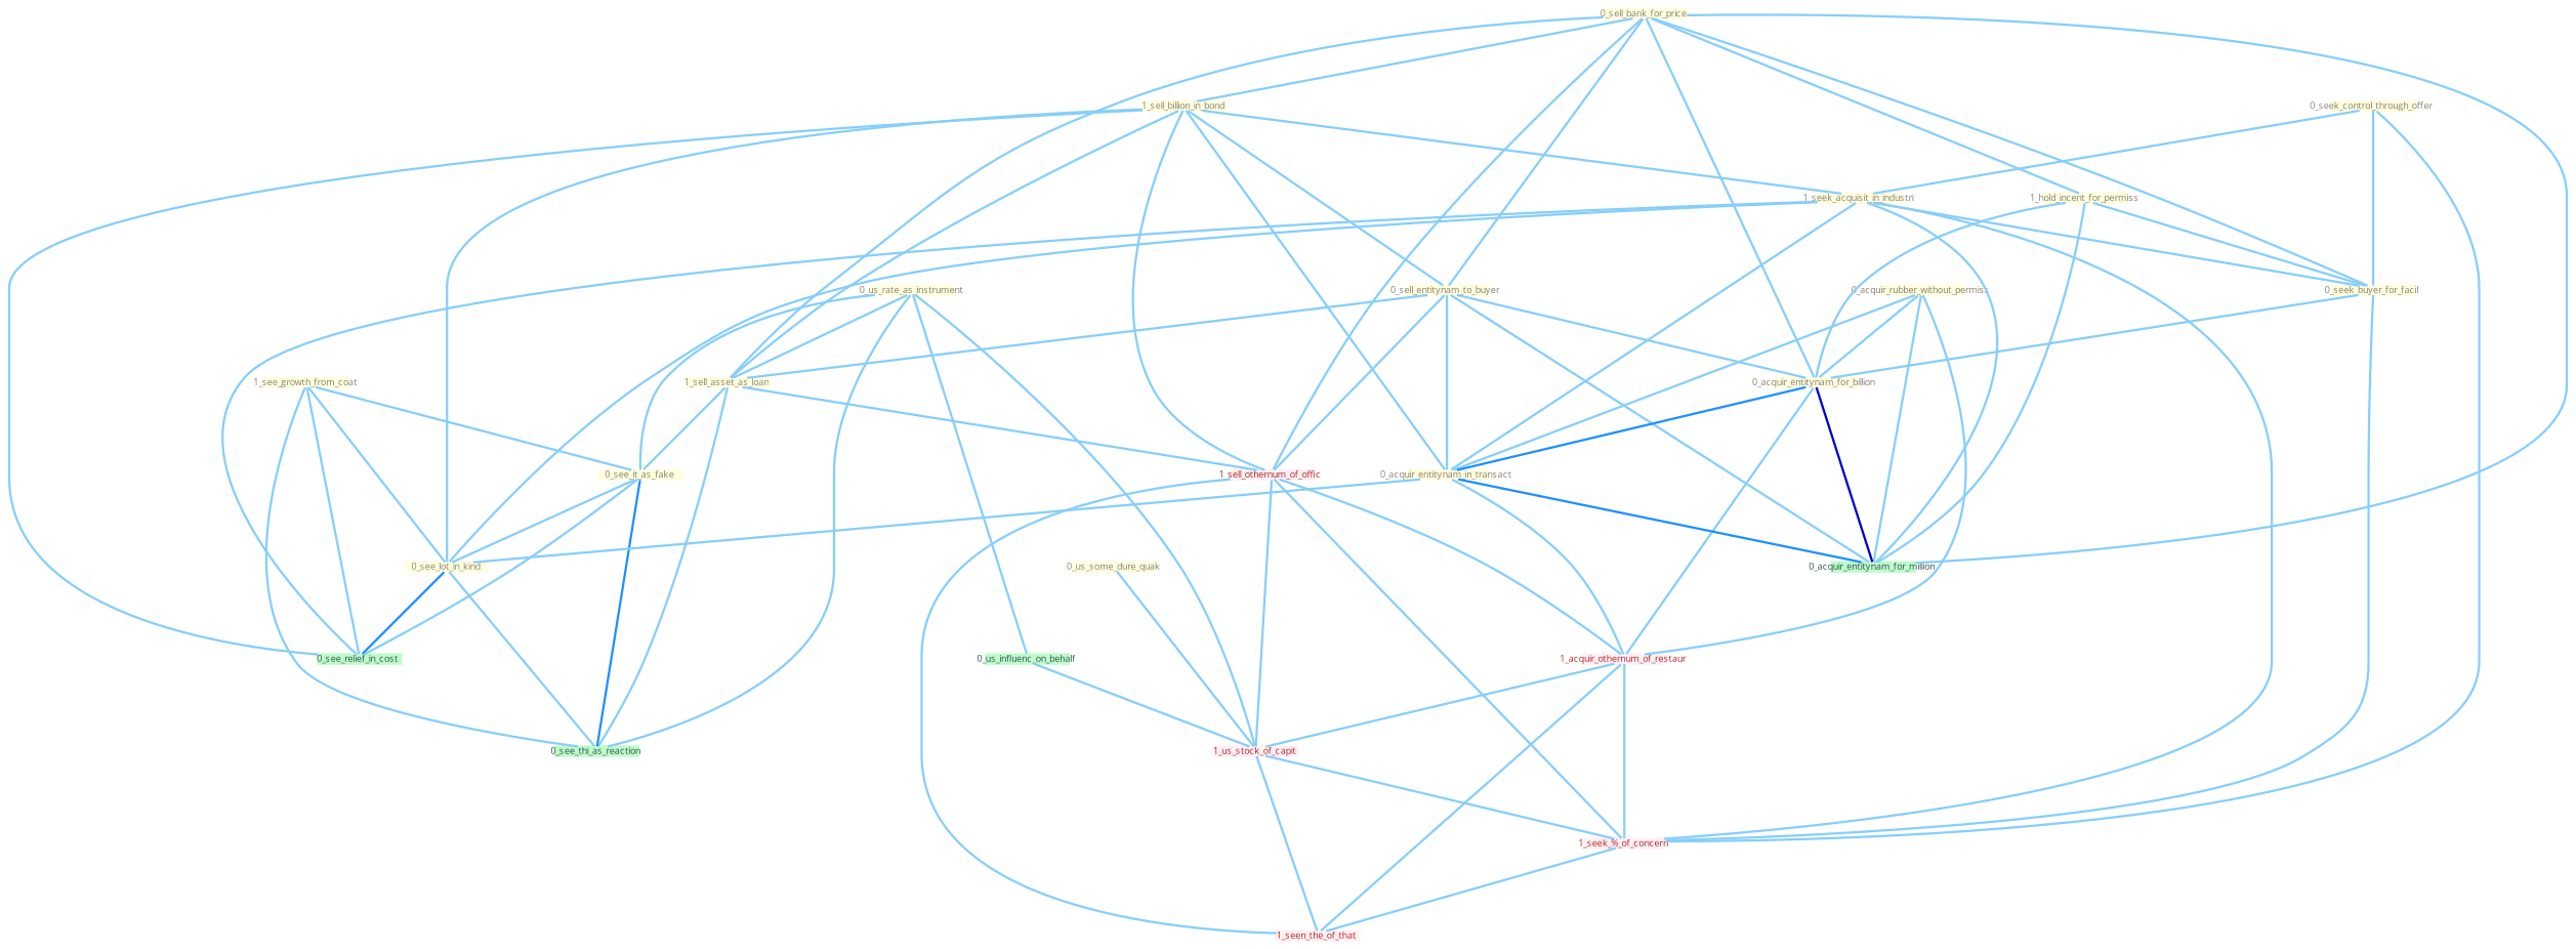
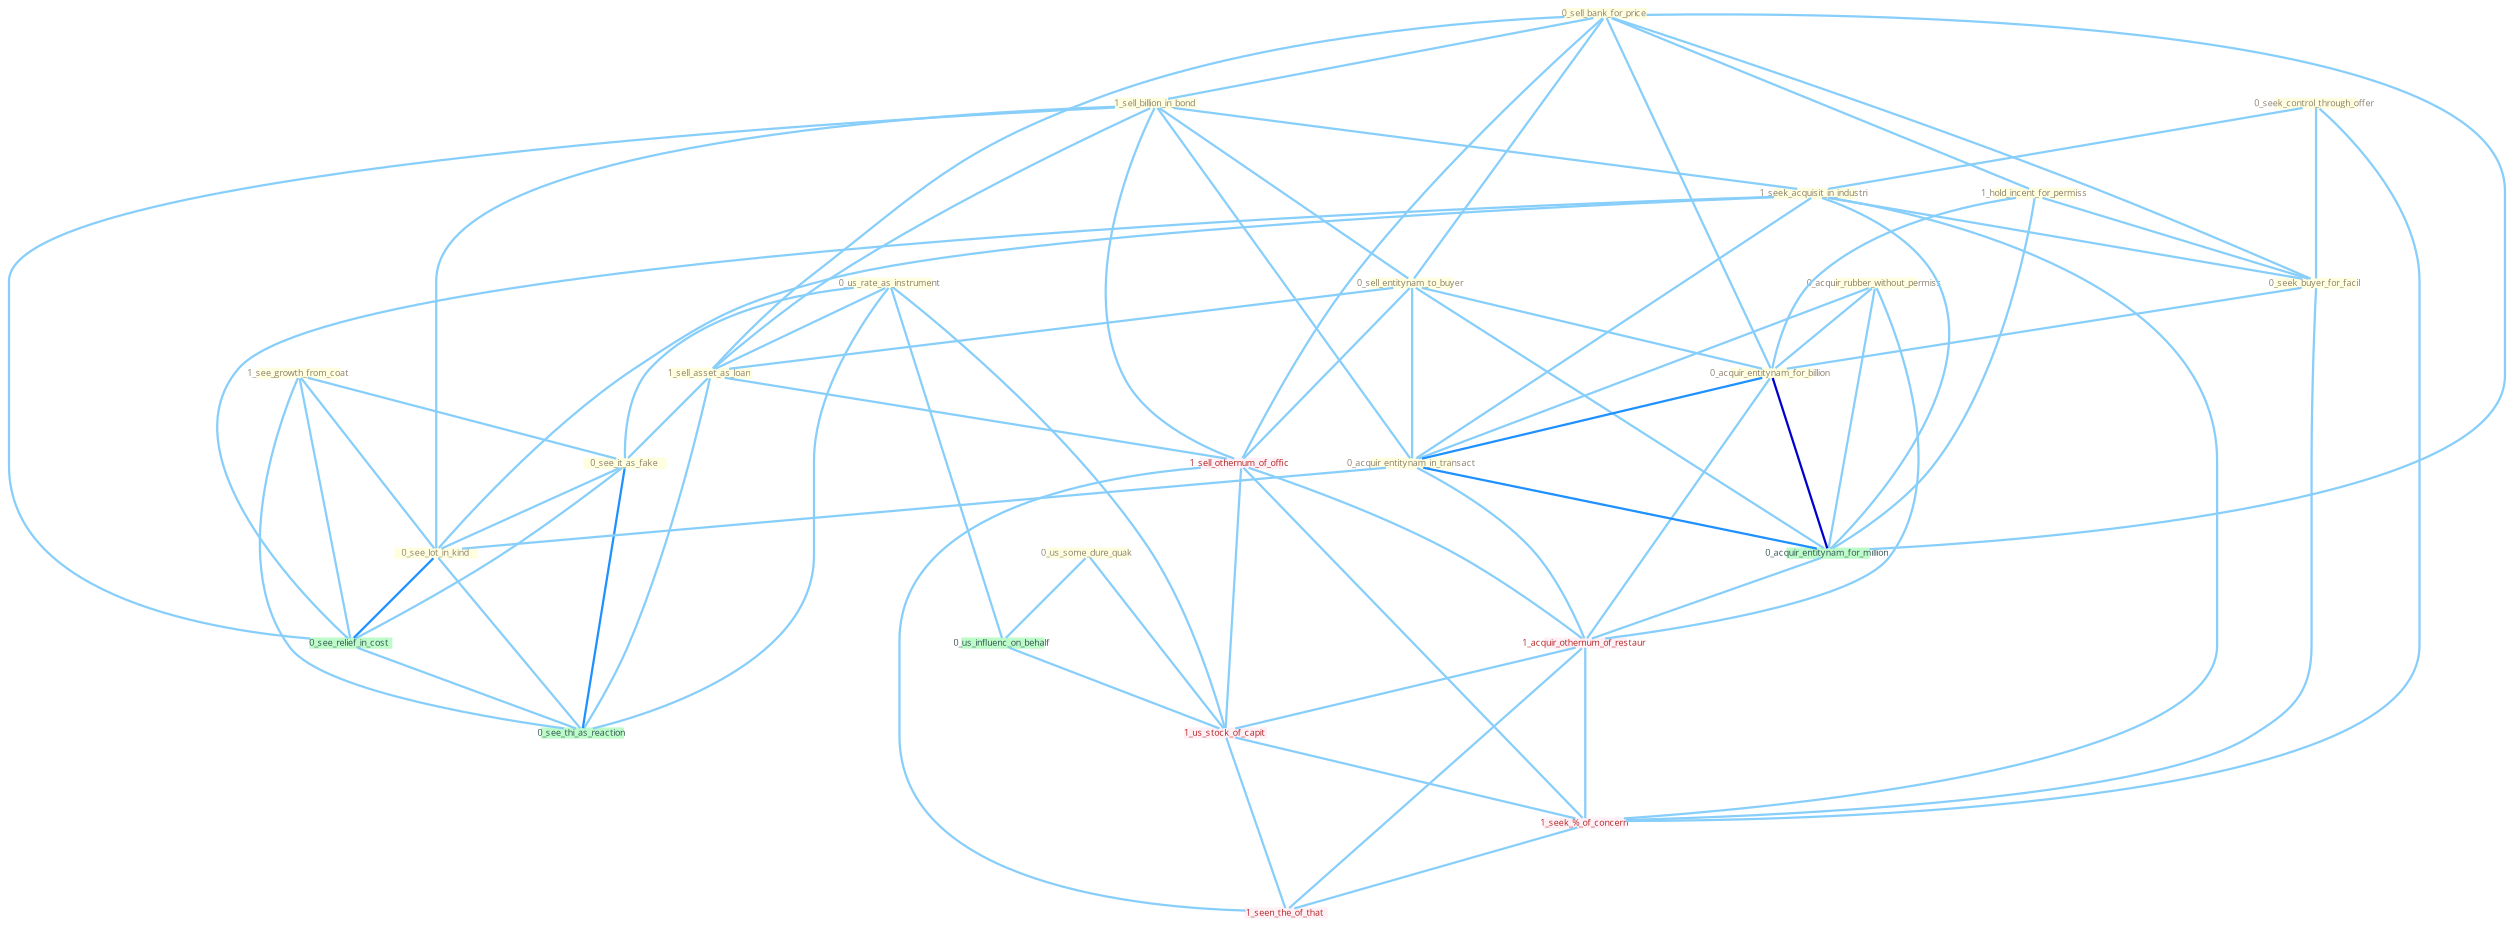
  graph {
    fontname="Open Sans"
    node [color="#ffffe0" fixedsize=true fontcolor="#8b7d6b" fontname="Open Sans" fontsize=4 shape=polygon style=filled]
    edge [color="#87cefa" fontname="Open Sans" w=1]
    "0_us_rate_as_instrument " [height=.06 width=.5]
    "1_see_growth_from_coat " [height=.06 width=.5]
    "0_sell_bank_for_price " [height=.06 width=.5]
    "0_acquir_rubber_without_permiss " [height=.06 width=.5]
    "0_us_some_dure_quak " [height=.06 width=.5]
    "0_seek_control_through_offer " [height=.06 width=.5]
    "1_sell_billion_in_bond " [height=.06 width=.5]
    "0_sell_entitynam_to_buyer " [height=.06 width=.5]
    n9 [height=.06 label="1_hold_incent_for_permiss" width=.5]
    "1_seek_acquisit_in_industri " [height=.06 width=.5]
    "0_seek_buyer_for_facil " [height=.06 width=.5]
    "0_acquir_entitynam_for_billion " [height=.06 width=.5]
    "1_sell_asset_as_loan " [height=.06 width=.5]
    "0_see_it_as_fake " [height=.06 width=.5]
    "0_acquir_entitynam_in_transact " [height=.06 width=.5]
    "0_see_lot_in_kind " [height=.06 width=.5]
    "1_sell_othernum_of_offic " [color="#fff0f5" fontcolor="#b22222" height=.06 width=.5]
    "1_acquir_othernum_of_restaur " [color="#fff0f5" fontcolor="#b22222" height=.06 width=.5]
    "1_us_stock_of_capit " [color="#fff0f5" fontcolor="#b22222" height=.06 width=.5]
    "1_seek_%_of_concern " [color="#fff0f5" fontcolor="#b22222" height=.06 width=.5]
    "1_seen_the_of_that " [color="#fff0f5" fontcolor="#b22222" height=.06 width=.5]
    "0_us_influenc_on_behalf " [color="#BDFCC9" fontcolor="#2f4f4f" height=.06 width=.5]
    "0_see_thi_as_reaction " [color="#BDFCC9" fontcolor="#2f4f4f" height=.06 width=.5]
    "0_see_relief_in_cost " [color="#BDFCC9" fontcolor="#2f4f4f" height=.06 width=.5]
    "0_acquir_entitynam_for_million " [color="#BDFCC9" fontcolor="#2f4f4f" height=.06 width=.5]
    subgraph sub_1 {
      "0_us_rate_as_instrument "
      "1_see_growth_from_coat "
      "0_sell_bank_for_price "
      "0_acquir_rubber_without_permiss "
      "0_us_some_dure_quak "
      "0_seek_control_through_offer "
      "1_sell_billion_in_bond "
      "0_sell_entitynam_to_buyer "
      n9
      "1_seek_acquisit_in_industri "
      "0_seek_buyer_for_facil "
      "0_acquir_entitynam_for_billion "
      "1_sell_asset_as_loan "
      "0_see_it_as_fake "
      "0_acquir_entitynam_in_transact "
      "0_see_lot_in_kind "
    }
    subgraph sub_2 {
      "1_sell_othernum_of_offic "
      "1_acquir_othernum_of_restaur "
      "1_us_stock_of_capit "
      "1_seek_%_of_concern "
      "1_seen_the_of_that "
    }
    "0_us_rate_as_instrument " -- "1_sell_asset_as_loan "
    "0_us_rate_as_instrument " -- "0_see_it_as_fake "
    "0_us_rate_as_instrument " -- "1_us_stock_of_capit "
    "0_us_rate_as_instrument " -- "0_us_influenc_on_behalf "
    "0_us_rate_as_instrument " -- "0_see_thi_as_reaction "
    "1_see_growth_from_coat " -- "0_see_it_as_fake "
    "1_see_growth_from_coat " -- "0_see_lot_in_kind "
    "1_see_growth_from_coat " -- "0_see_thi_as_reaction "
    "1_see_growth_from_coat " -- "0_see_relief_in_cost "
    "0_sell_bank_for_price " -- "1_sell_billion_in_bond "
    "0_sell_bank_for_price " -- "0_sell_entitynam_to_buyer "
    "0_sell_bank_for_price " -- n9
    "0_sell_bank_for_price " -- "0_seek_buyer_for_facil "
    "0_sell_bank_for_price " -- "0_acquir_entitynam_for_billion "
    "0_sell_bank_for_price " -- "1_sell_asset_as_loan "
    "0_sell_bank_for_price " -- "1_sell_othernum_of_offic "
    "0_sell_bank_for_price " -- "0_acquir_entitynam_for_million "
    "0_acquir_rubber_without_permiss " -- "0_acquir_entitynam_for_billion "
    "0_acquir_rubber_without_permiss " -- "0_acquir_entitynam_in_transact "
    "0_acquir_rubber_without_permiss " -- "1_acquir_othernum_of_restaur "
    "0_acquir_rubber_without_permiss " -- "0_acquir_entitynam_for_million "
    "0_us_some_dure_quak " -- "1_us_stock_of_capit "
+   "0_us_some_dure_quak " -- "0_us_influenc_on_behalf "
    "0_seek_control_through_offer " -- "1_seek_acquisit_in_industri "
    "0_seek_control_through_offer " -- "0_seek_buyer_for_facil "
    "0_seek_control_through_offer " -- "1_seek_%_of_concern "
    "1_sell_billion_in_bond " -- "0_sell_entitynam_to_buyer "
    "1_sell_billion_in_bond " -- "1_seek_acquisit_in_industri "
    "1_sell_billion_in_bond " -- "1_sell_asset_as_loan "
    "1_sell_billion_in_bond " -- "0_acquir_entitynam_in_transact "
    "1_sell_billion_in_bond " -- "0_see_lot_in_kind "
    "1_sell_billion_in_bond " -- "1_sell_othernum_of_offic "
    "1_sell_billion_in_bond " -- "0_see_relief_in_cost "
    "0_sell_entitynam_to_buyer " -- "0_acquir_entitynam_for_billion "
    "0_sell_entitynam_to_buyer " -- "1_sell_asset_as_loan "
    "0_sell_entitynam_to_buyer " -- "0_acquir_entitynam_in_transact "
    "0_sell_entitynam_to_buyer " -- "1_sell_othernum_of_offic "
    "0_sell_entitynam_to_buyer " -- "0_acquir_entitynam_for_million "
    n9 -- "0_seek_buyer_for_facil "
    n9 -- "0_acquir_entitynam_for_billion "
    n9 -- "0_acquir_entitynam_for_million "
    "1_seek_acquisit_in_industri " -- "0_seek_buyer_for_facil "
    "1_seek_acquisit_in_industri " -- "0_acquir_entitynam_in_transact "
    "1_seek_acquisit_in_industri " -- "0_see_lot_in_kind "
    "1_seek_acquisit_in_industri " -- "1_seek_%_of_concern "
    "1_seek_acquisit_in_industri " -- "0_see_relief_in_cost "
    "1_seek_acquisit_in_industri " -- "0_acquir_entitynam_for_million "
    "0_seek_buyer_for_facil " -- "0_acquir_entitynam_for_billion "
    "0_seek_buyer_for_facil " -- "1_seek_%_of_concern "
    "0_acquir_entitynam_for_billion " -- "0_acquir_entitynam_in_transact " [color="#1e90ff" w=2]
    "0_acquir_entitynam_for_billion " -- "1_acquir_othernum_of_restaur "
    "0_acquir_entitynam_for_billion " -- "0_acquir_entitynam_for_million " [color="#0000cd" w=3]
    "1_sell_asset_as_loan " -- "0_see_it_as_fake "
    "1_sell_asset_as_loan " -- "1_sell_othernum_of_offic "
    "1_sell_asset_as_loan " -- "0_see_thi_as_reaction "
    "0_see_it_as_fake " -- "0_see_lot_in_kind "
    "0_see_it_as_fake " -- "0_see_thi_as_reaction " [color="#1e90ff" w=2]
    "0_see_it_as_fake " -- "0_see_relief_in_cost "
    "0_acquir_entitynam_in_transact " -- "0_see_lot_in_kind "
    "0_acquir_entitynam_in_transact " -- "1_acquir_othernum_of_restaur "
    "0_acquir_entitynam_in_transact " -- "0_acquir_entitynam_for_million " [color="#1e90ff" w=2]
    "0_see_lot_in_kind " -- "0_see_thi_as_reaction "
    "0_see_lot_in_kind " -- "0_see_relief_in_cost " [color="#1e90ff" w=2]
    "1_sell_othernum_of_offic " -- "1_acquir_othernum_of_restaur " [w=2]
    "1_sell_othernum_of_offic " -- "1_us_stock_of_capit "
    "1_sell_othernum_of_offic " -- "1_seek_%_of_concern "
    "1_sell_othernum_of_offic " -- "1_seen_the_of_that "
    "1_acquir_othernum_of_restaur " -- "1_us_stock_of_capit "
    "1_acquir_othernum_of_restaur " -- "1_seek_%_of_concern "
    "1_acquir_othernum_of_restaur " -- "1_seen_the_of_that "
    "1_us_stock_of_capit " -- "1_seek_%_of_concern "
    "1_us_stock_of_capit " -- "1_seen_the_of_that "
    "1_seek_%_of_concern " -- "1_seen_the_of_that "
    "0_us_influenc_on_behalf " -- "1_us_stock_of_capit "
+   "0_see_relief_in_cost " -- "0_see_thi_as_reaction "
+   "0_acquir_entitynam_for_million " -- "1_acquir_othernum_of_restaur "
  }
